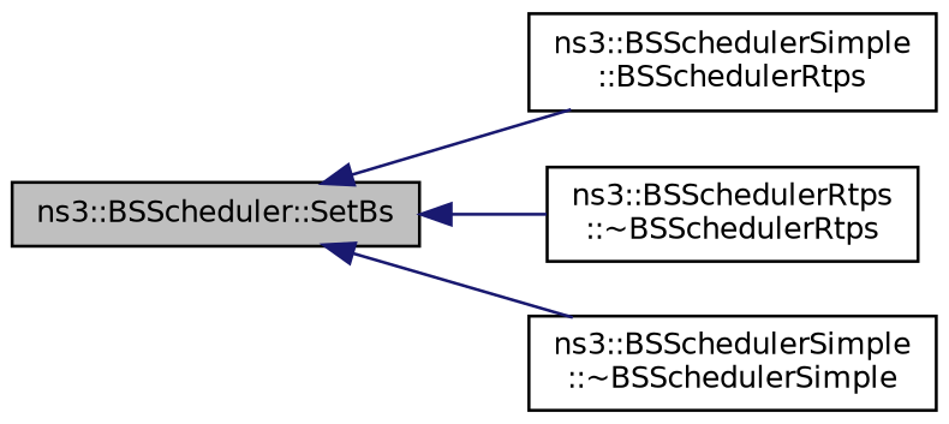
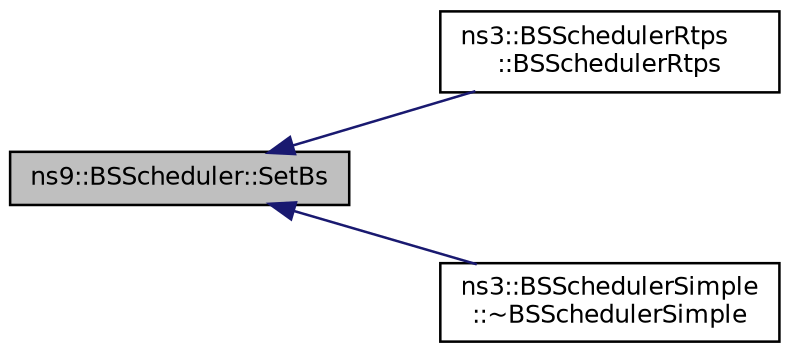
  digraph {
    rankdir=LR
    node [color=black fillcolor=white fontname=Helvetica fontsize=10 shape=record style=filled]
    edge [color=midnightblue dir=back fontname=Helvetica fontsize=10 labelfontname=Helvetica labelfontsize=10 style=solid]
-   n1 [fillcolor=grey75 fontcolor=black height=0.2 label="ns3::BSScheduler::SetBs" width=0.4]
-   n2 [height=0.2 label="ns3::BSSchedulerSimple\l::BSSchedulerRtps" width=0.4]
-   n3 [height=0.2 label="ns3::BSSchedulerRtps\l::~BSSchedulerRtps" width=0.4]
+   n1 [fillcolor=grey75 fontcolor=black height=0.2 label="ns9::BSScheduler::SetBs" width=0.4]
+   n2 [height=0.2 label="ns3::BSSchedulerRtps\l::BSSchedulerRtps" width=0.4]
    n4 [height=0.2 label="ns3::BSSchedulerSimple\l::~BSSchedulerSimple" width=0.4]
    n1 -> n2
-   n1 -> n3
    n1 -> n4
  }
